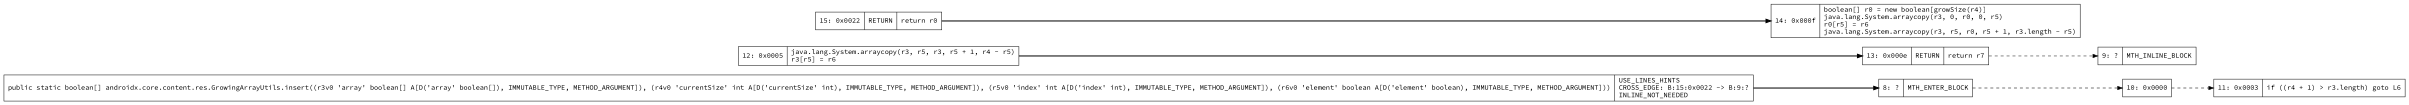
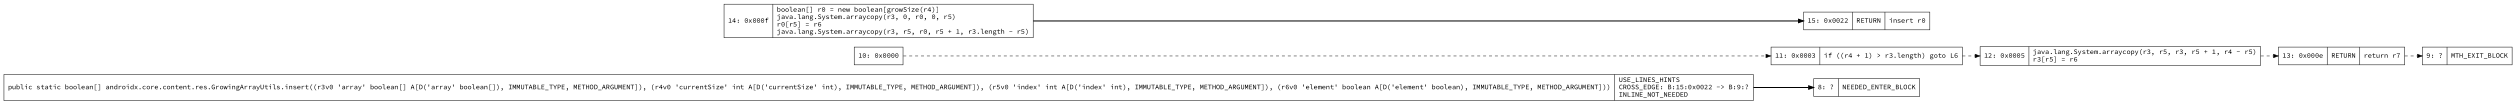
  digraph {
    fontname="Source Code Pro"
    rankdir=LR
    node [fontname="Source Code Pro" shape=record]
    edge [fontname="Source Code Pro" style=dashed]
-   n1 [label="{8\:\ ?|MTH_ENTER_BLOCK\l}"]
+   n1 [label="{8\:\ ?|NEEDED_ENTER_BLOCK\l}"]
    n2 [label="{10\:\ 0x0000}"]
    n3 [label="{11\:\ 0x0003|if ((r4 + 1) \> r3.length) goto L6\l}"]
    n4 [label="{12\:\ 0x0005|java.lang.System.arraycopy(r3, r5, r3, r5 + 1, r4 \- r5)\lr3[r5] = r6\l}"]
    n5 [label="{13\:\ 0x000e|RETURN\l|return r7\l}"]
    n6 [label="{14\:\ 0x000f|boolean[] r0 = new boolean[growSize(r4)]\ljava.lang.System.arraycopy(r3, 0, r0, 0, r5)\lr0[r5] = r6\ljava.lang.System.arraycopy(r3, r5, r0, r5 + 1, r3.length \- r5)\l}"]
-   n7 [label="{15\:\ 0x0022|RETURN\l|return r0\l}"]
-   n8 [label="{9\:\ ?|MTH_INLINE_BLOCK\l}"]
+   n7 [label="{15\:\ 0x0022|RETURN\l|insert r0\l}"]
+   n8 [label="{9\:\ ?|MTH_EXIT_BLOCK\l}"]
    n9 [label="{public static boolean[] androidx.core.content.res.GrowingArrayUtils.insert((r3v0 'array' boolean[] A[D('array' boolean[]), IMMUTABLE_TYPE, METHOD_ARGUMENT]), (r4v0 'currentSize' int A[D('currentSize' int), IMMUTABLE_TYPE, METHOD_ARGUMENT]), (r5v0 'index' int A[D('index' int), IMMUTABLE_TYPE, METHOD_ARGUMENT]), (r6v0 'element' boolean A[D('element' boolean), IMMUTABLE_TYPE, METHOD_ARGUMENT]))  | USE_LINES_HINTS\lCROSS_EDGE: B:15:0x0022 \-\> B:9:?\lINLINE_NOT_NEEDED\l}"]
-   n1 -> n2
    n2 -> n3
-   n4 -> n5 [style=bold]
+   n3 -> n4
+   n4 -> n5
    n5 -> n8
-   n7 -> n6 [style=bold]
+   n6 -> n7 [style=bold]
    n9 -> n1 [style=bold]
  }
